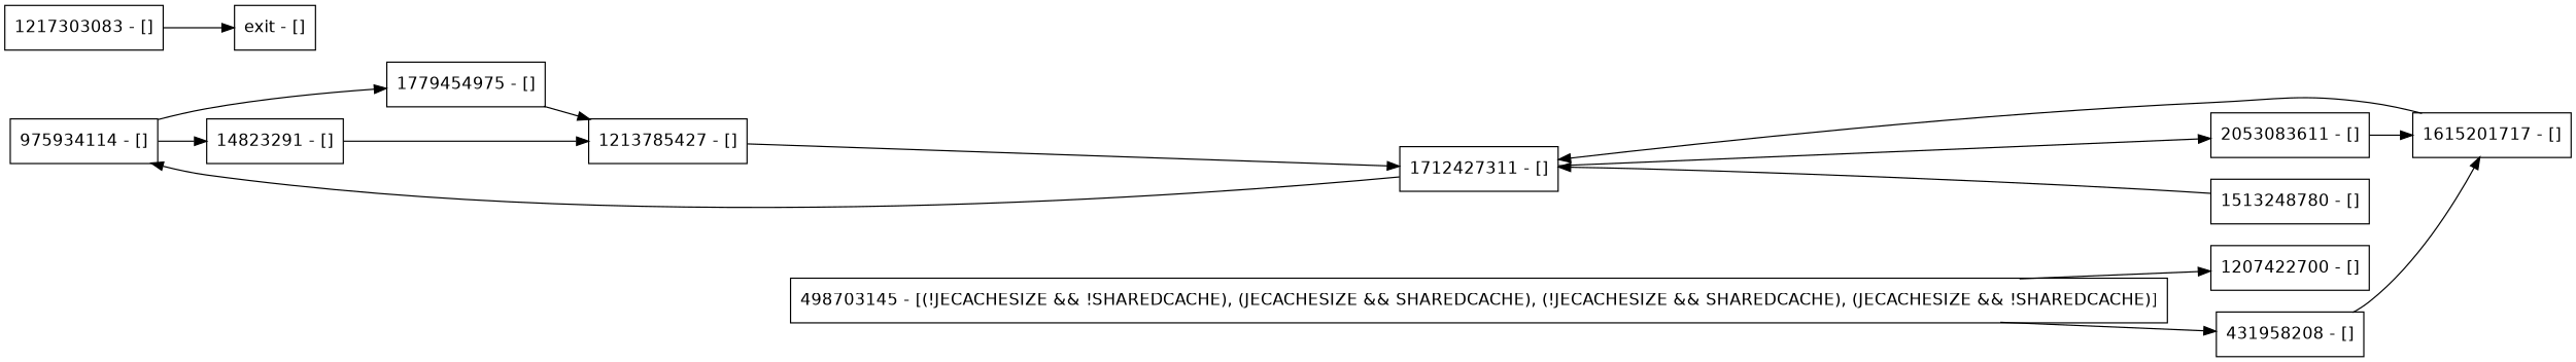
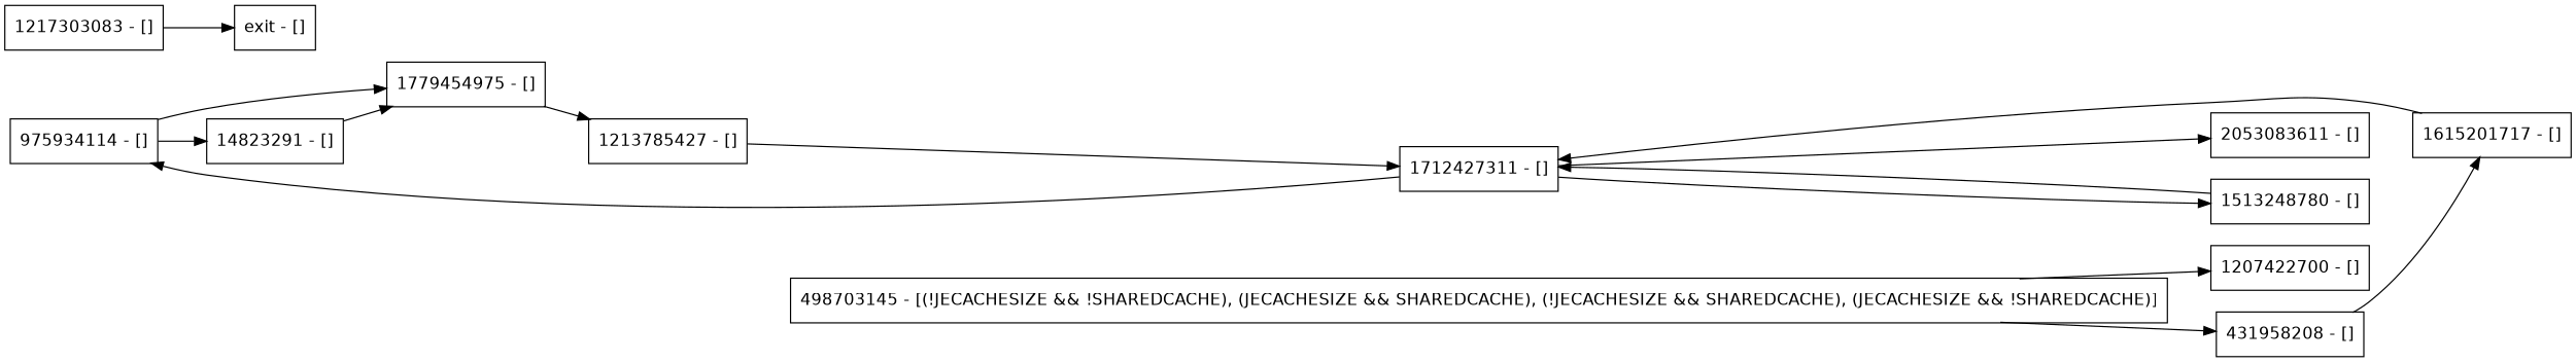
  digraph {
    fontname="DejaVu Sans"
    rankdir=LR
    node [fontname="DejaVu Sans" shape=record]
    edge [fontname="DejaVu Sans"]
    n1 [label="975934114 - []"]
    n2 [label="1779454975 - []"]
    n3 [label="14823291 - []"]
    n4 [label="1213785427 - []"]
    n5 [label="1207422700 - []"]
    n6 [label="2053083611 - []"]
    n7 [label="1615201717 - []"]
    n8 [label="1217303083 - []"]
    n9 [label="exit - []"]
    n10 [label="1712427311 - []"]
    n11 [label="1513248780 - []"]
    n12 [label="431958208 - []"]
    n13 [label="498703145 - [(!JECACHESIZE && !SHAREDCACHE), (JECACHESIZE && SHAREDCACHE), (!JECACHESIZE && SHAREDCACHE), (JECACHESIZE && !SHAREDCACHE)]"]
    n1 -> n2
    n1 -> n3
    n2 -> n4
-   n3 -> n4
+   n3 -> n2
    n4 -> n10
-   n6 -> n7
    n7 -> n10
    n8 -> n9
    n10 -> n1
    n10 -> n6
+   n10 -> n11
    n11 -> n10
    n12 -> n7
    n13 -> n5
    n13 -> n12
  }
